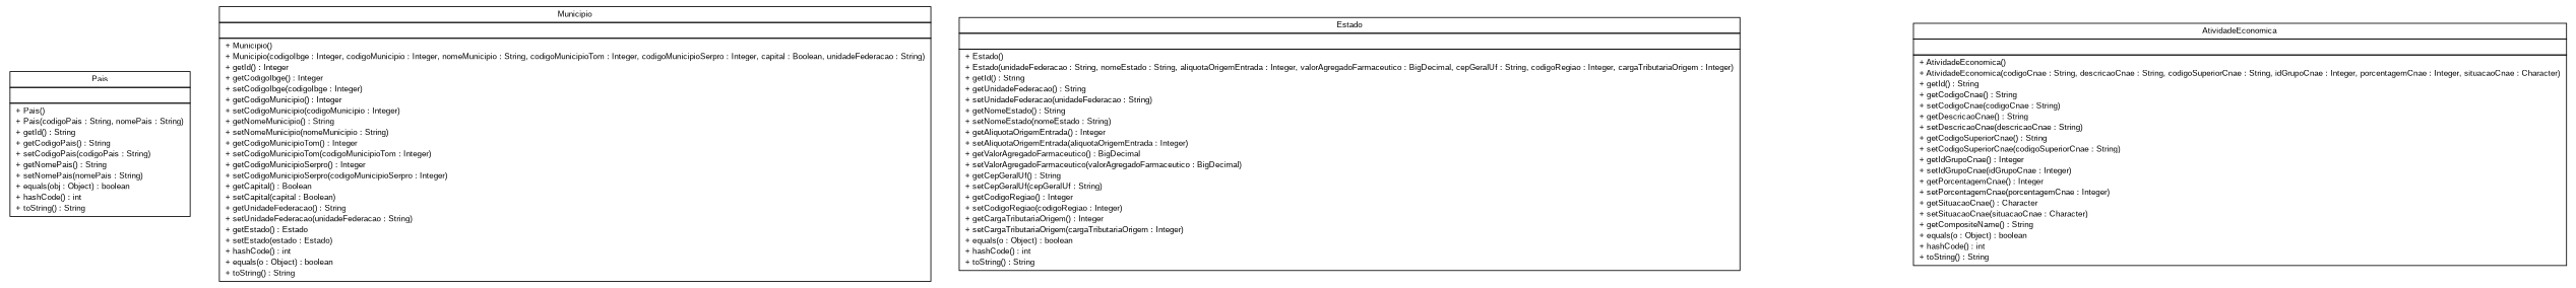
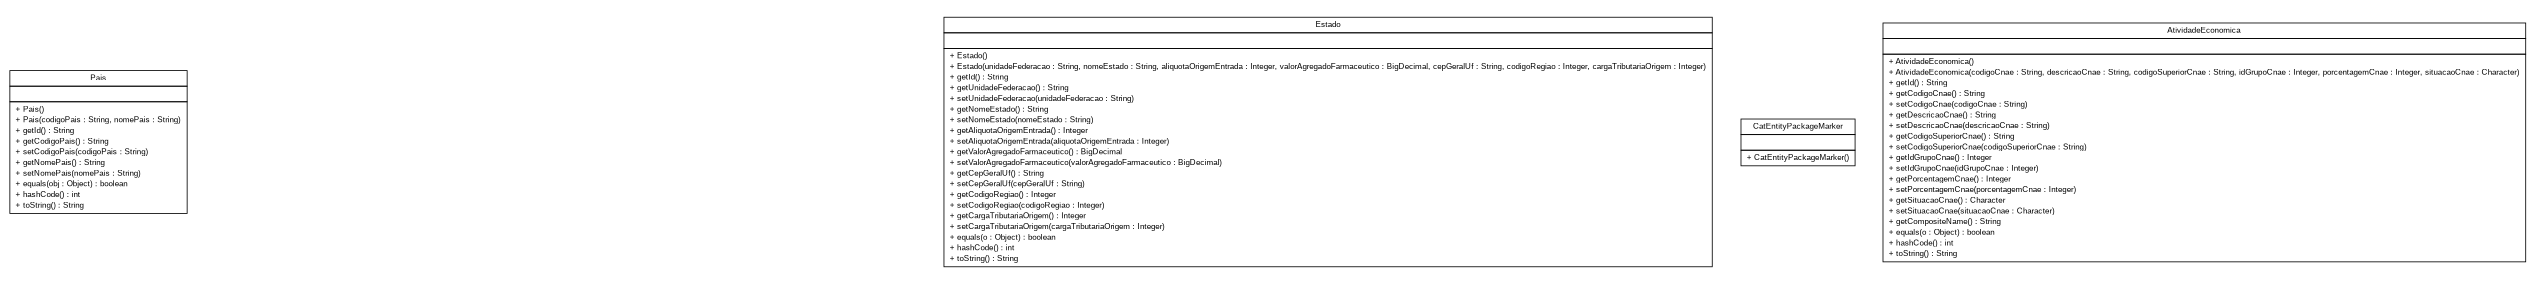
  digraph {
    nodesep=0.25
    ranksep=0.5
    fontname="Liberation Sans"
    node [fontcolor=black fontname="Liberation Sans" fontsize=10.0 shape=plaintext]
    n1 [label=<<table title="br.gov.to.sefaz.cat.persistence.entity.Pais" border="0" cellborder="1" cellspacing="0" cellpadding="2" port="p" href="./Pais.html"> 		<tr><td><table border="0" cellspacing="0" cellpadding="1"> <tr><td align="center" balign="center"> Pais </td></tr> 		</table></td></tr> 		<tr><td><table border="0" cellspacing="0" cellpadding="1"> <tr><td align="left" balign="left">  </td></tr> 		</table></td></tr> 		<tr><td><table border="0" cellspacing="0" cellpadding="1"> <tr><td align="left" balign="left"> + Pais() </td></tr> <tr><td align="left" balign="left"> + Pais(codigoPais : String, nomePais : String) </td></tr> <tr><td align="left" balign="left"> + getId() : String </td></tr> <tr><td align="left" balign="left"> + getCodigoPais() : String </td></tr> <tr><td align="left" balign="left"> + setCodigoPais(codigoPais : String) </td></tr> <tr><td align="left" balign="left"> + getNomePais() : String </td></tr> <tr><td align="left" balign="left"> + setNomePais(nomePais : String) </td></tr> <tr><td align="left" balign="left"> + equals(obj : Object) : boolean </td></tr> <tr><td align="left" balign="left"> + hashCode() : int </td></tr> <tr><td align="left" balign="left"> + toString() : String </td></tr> 		</table></td></tr> 		</table>>]
-   n2 [label=<<table title="br.gov.to.sefaz.cat.persistence.entity.Municipio" border="0" cellborder="1" cellspacing="0" cellpadding="2" port="p" href="./Municipio.html"> 		<tr><td><table border="0" cellspacing="0" cellpadding="1"> <tr><td align="center" balign="center"> Municipio </td></tr> 		</table></td></tr> 		<tr><td><table border="0" cellspacing="0" cellpadding="1"> <tr><td align="left" balign="left">  </td></tr> 		</table></td></tr> 		<tr><td><table border="0" cellspacing="0" cellpadding="1"> <tr><td align="left" balign="left"> + Municipio() </td></tr> <tr><td align="left" balign="left"> + Municipio(codigoIbge : Integer, codigoMunicipio : Integer, nomeMunicipio : String, codigoMunicipioTom : Integer, codigoMunicipioSerpro : Integer, capital : Boolean, unidadeFederacao : String) </td></tr> <tr><td align="left" balign="left"> + getId() : Integer </td></tr> <tr><td align="left" balign="left"> + getCodigoIbge() : Integer </td></tr> <tr><td align="left" balign="left"> + setCodigoIbge(codigoIbge : Integer) </td></tr> <tr><td align="left" balign="left"> + getCodigoMunicipio() : Integer </td></tr> <tr><td align="left" balign="left"> + setCodigoMunicipio(codigoMunicipio : Integer) </td></tr> <tr><td align="left" balign="left"> + getNomeMunicipio() : String </td></tr> <tr><td align="left" balign="left"> + setNomeMunicipio(nomeMunicipio : String) </td></tr> <tr><td align="left" balign="left"> + getCodigoMunicipioTom() : Integer </td></tr> <tr><td align="left" balign="left"> + setCodigoMunicipioTom(codigoMunicipioTom : Integer) </td></tr> <tr><td align="left" balign="left"> + getCodigoMunicipioSerpro() : Integer </td></tr> <tr><td align="left" balign="left"> + setCodigoMunicipioSerpro(codigoMunicipioSerpro : Integer) </td></tr> <tr><td align="left" balign="left"> + getCapital() : Boolean </td></tr> <tr><td align="left" balign="left"> + setCapital(capital : Boolean) </td></tr> <tr><td align="left" balign="left"> + getUnidadeFederacao() : String </td></tr> <tr><td align="left" balign="left"> + setUnidadeFederacao(unidadeFederacao : String) </td></tr> <tr><td align="left" balign="left"> + getEstado() : Estado </td></tr> <tr><td align="left" balign="left"> + setEstado(estado : Estado) </td></tr> <tr><td align="left" balign="left"> + hashCode() : int </td></tr> <tr><td align="left" balign="left"> + equals(o : Object) : boolean </td></tr> <tr><td align="left" balign="left"> + toString() : String </td></tr> 		</table></td></tr> 		</table>>]
    n3 [label=<<table title="br.gov.to.sefaz.cat.persistence.entity.Estado" border="0" cellborder="1" cellspacing="0" cellpadding="2" port="p" href="./Estado.html"> 		<tr><td><table border="0" cellspacing="0" cellpadding="1"> <tr><td align="center" balign="center"> Estado </td></tr> 		</table></td></tr> 		<tr><td><table border="0" cellspacing="0" cellpadding="1"> <tr><td align="left" balign="left">  </td></tr> 		</table></td></tr> 		<tr><td><table border="0" cellspacing="0" cellpadding="1"> <tr><td align="left" balign="left"> + Estado() </td></tr> <tr><td align="left" balign="left"> + Estado(unidadeFederacao : String, nomeEstado : String, aliquotaOrigemEntrada : Integer, valorAgregadoFarmaceutico : BigDecimal, cepGeralUf : String, codigoRegiao : Integer, cargaTributariaOrigem : Integer) </td></tr> <tr><td align="left" balign="left"> + getId() : String </td></tr> <tr><td align="left" balign="left"> + getUnidadeFederacao() : String </td></tr> <tr><td align="left" balign="left"> + setUnidadeFederacao(unidadeFederacao : String) </td></tr> <tr><td align="left" balign="left"> + getNomeEstado() : String </td></tr> <tr><td align="left" balign="left"> + setNomeEstado(nomeEstado : String) </td></tr> <tr><td align="left" balign="left"> + getAliquotaOrigemEntrada() : Integer </td></tr> <tr><td align="left" balign="left"> + setAliquotaOrigemEntrada(aliquotaOrigemEntrada : Integer) </td></tr> <tr><td align="left" balign="left"> + getValorAgregadoFarmaceutico() : BigDecimal </td></tr> <tr><td align="left" balign="left"> + setValorAgregadoFarmaceutico(valorAgregadoFarmaceutico : BigDecimal) </td></tr> <tr><td align="left" balign="left"> + getCepGeralUf() : String </td></tr> <tr><td align="left" balign="left"> + setCepGeralUf(cepGeralUf : String) </td></tr> <tr><td align="left" balign="left"> + getCodigoRegiao() : Integer </td></tr> <tr><td align="left" balign="left"> + setCodigoRegiao(codigoRegiao : Integer) </td></tr> <tr><td align="left" balign="left"> + getCargaTributariaOrigem() : Integer </td></tr> <tr><td align="left" balign="left"> + setCargaTributariaOrigem(cargaTributariaOrigem : Integer) </td></tr> <tr><td align="left" balign="left"> + equals(o : Object) : boolean </td></tr> <tr><td align="left" balign="left"> + hashCode() : int </td></tr> <tr><td align="left" balign="left"> + toString() : String </td></tr> 		</table></td></tr> 		</table>>]
+   n4 [label=<<table title="br.gov.to.sefaz.cat.persistence.entity.CatEntityPackageMarker" border="0" cellborder="1" cellspacing="0" cellpadding="2" port="p" href="./CatEntityPackageMarker.html"> 		<tr><td><table border="0" cellspacing="0" cellpadding="1"> <tr><td align="center" balign="center"> CatEntityPackageMarker </td></tr> 		</table></td></tr> 		<tr><td><table border="0" cellspacing="0" cellpadding="1"> <tr><td align="left" balign="left">  </td></tr> 		</table></td></tr> 		<tr><td><table border="0" cellspacing="0" cellpadding="1"> <tr><td align="left" balign="left"> + CatEntityPackageMarker() </td></tr> 		</table></td></tr> 		</table>>]
    n5 [label=<<table title="br.gov.to.sefaz.cat.persistence.entity.AtividadeEconomica" border="0" cellborder="1" cellspacing="0" cellpadding="2" port="p" href="./AtividadeEconomica.html"> 		<tr><td><table border="0" cellspacing="0" cellpadding="1"> <tr><td align="center" balign="center"> AtividadeEconomica </td></tr> 		</table></td></tr> 		<tr><td><table border="0" cellspacing="0" cellpadding="1"> <tr><td align="left" balign="left">  </td></tr> 		</table></td></tr> 		<tr><td><table border="0" cellspacing="0" cellpadding="1"> <tr><td align="left" balign="left"> + AtividadeEconomica() </td></tr> <tr><td align="left" balign="left"> + AtividadeEconomica(codigoCnae : String, descricaoCnae : String, codigoSuperiorCnae : String, idGrupoCnae : Integer, porcentagemCnae : Integer, situacaoCnae : Character) </td></tr> <tr><td align="left" balign="left"> + getId() : String </td></tr> <tr><td align="left" balign="left"> + getCodigoCnae() : String </td></tr> <tr><td align="left" balign="left"> + setCodigoCnae(codigoCnae : String) </td></tr> <tr><td align="left" balign="left"> + getDescricaoCnae() : String </td></tr> <tr><td align="left" balign="left"> + setDescricaoCnae(descricaoCnae : String) </td></tr> <tr><td align="left" balign="left"> + getCodigoSuperiorCnae() : String </td></tr> <tr><td align="left" balign="left"> + setCodigoSuperiorCnae(codigoSuperiorCnae : String) </td></tr> <tr><td align="left" balign="left"> + getIdGrupoCnae() : Integer </td></tr> <tr><td align="left" balign="left"> + setIdGrupoCnae(idGrupoCnae : Integer) </td></tr> <tr><td align="left" balign="left"> + getPorcentagemCnae() : Integer </td></tr> <tr><td align="left" balign="left"> + setPorcentagemCnae(porcentagemCnae : Integer) </td></tr> <tr><td align="left" balign="left"> + getSituacaoCnae() : Character </td></tr> <tr><td align="left" balign="left"> + setSituacaoCnae(situacaoCnae : Character) </td></tr> <tr><td align="left" balign="left"> + getCompositeName() : String </td></tr> <tr><td align="left" balign="left"> + equals(o : Object) : boolean </td></tr> <tr><td align="left" balign="left"> + hashCode() : int </td></tr> <tr><td align="left" balign="left"> + toString() : String </td></tr> 		</table></td></tr> 		</table>>]
  }
